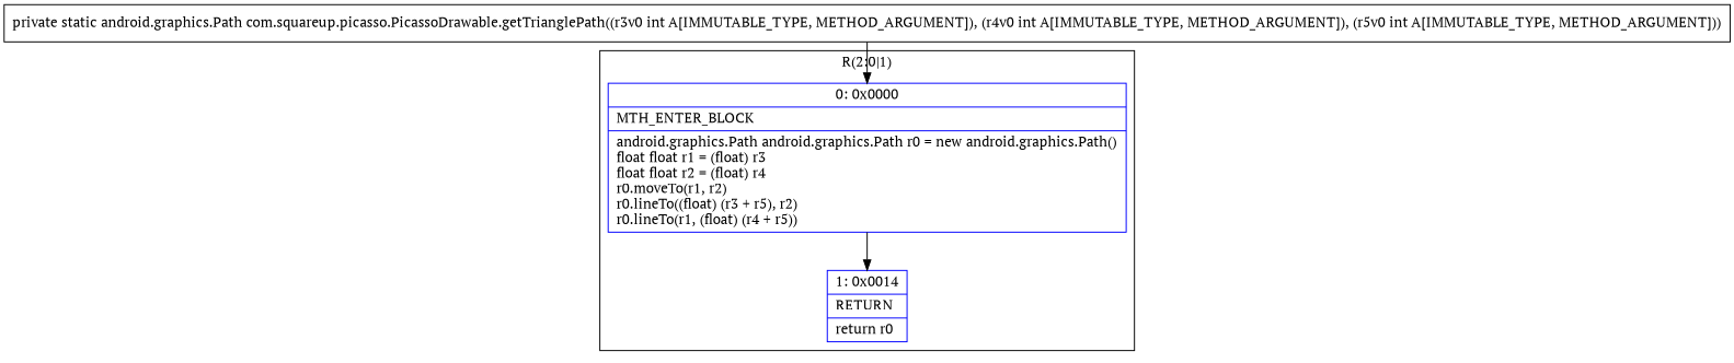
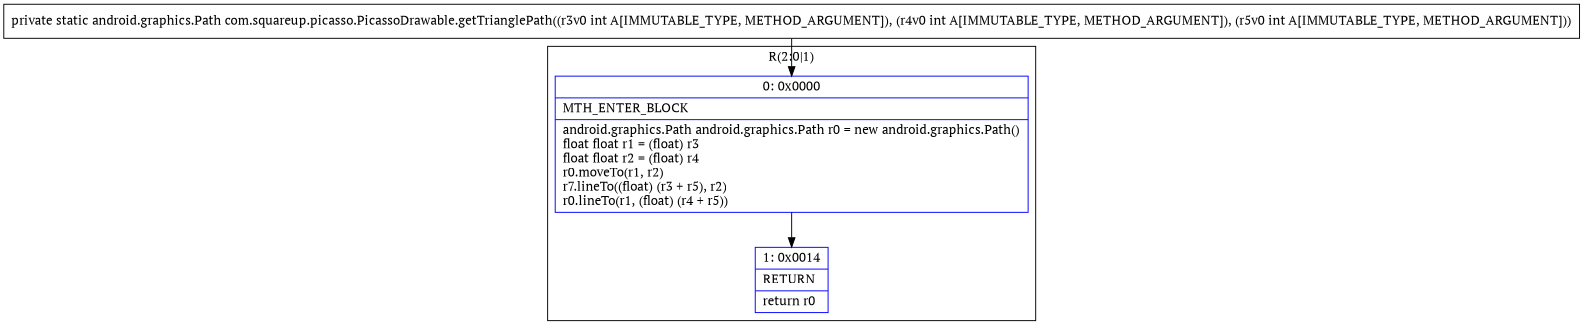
  digraph {
    fontname="PT Serif"
    node [color=blue shape=record fontname="PT Serif"]
    edge [fontname="PT Serif"]
-   n1 [label="{0\:\ 0x0000|MTH_ENTER_BLOCK\l|android.graphics.Path android.graphics.Path r0 = new android.graphics.Path()\lfloat float r1 = (float) r3\lfloat float r2 = (float) r4\lr0.moveTo(r1, r2)\lr0.lineTo((float) (r3 + r5), r2)\lr0.lineTo(r1, (float) (r4 + r5))\l}"]
+   n1 [label="{0\:\ 0x0000|MTH_ENTER_BLOCK\l|android.graphics.Path android.graphics.Path r0 = new android.graphics.Path()\lfloat float r1 = (float) r3\lfloat float r2 = (float) r4\lr0.moveTo(r1, r2)\lr7.lineTo((float) (r3 + r5), r2)\lr0.lineTo(r1, (float) (r4 + r5))\l}"]
    n2 [label="{1\:\ 0x0014|RETURN\l|return r0\l}"]
    n3 [label="{private static android.graphics.Path com.squareup.picasso.PicassoDrawable.getTrianglePath((r3v0 int A[IMMUTABLE_TYPE, METHOD_ARGUMENT]), (r4v0 int A[IMMUTABLE_TYPE, METHOD_ARGUMENT]), (r5v0 int A[IMMUTABLE_TYPE, METHOD_ARGUMENT])) }" color=""]
    subgraph cluster_1 {
      label="R(2:0|1)"
      n1
      n2
    }
    n1 -> n2
    n3 -> n1
  }
